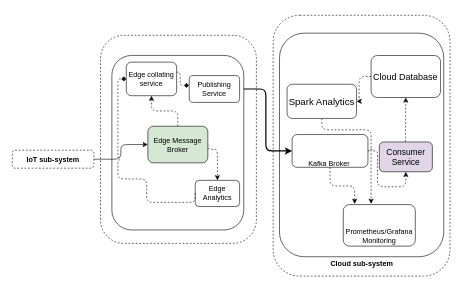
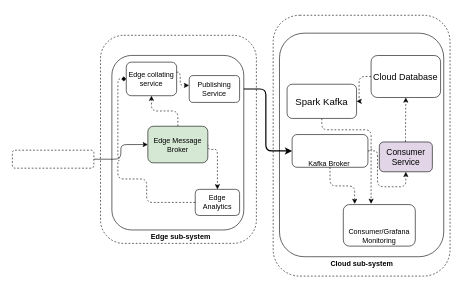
  <mxCell id="0" />
  <mxCell id="1" parent="0" />
  <mxCell id="2" value="" style="whiteSpace=wrap;html=1;fillColor=none;dashed=1;rounded=1;" vertex="1" parent="1"><mxGeometry x="20" y="250" width="136" height="30" as="geometry" /></mxCell>
- <mxCell id="3" value="&lt;b&gt;IoT sub-system&lt;/b&gt;" style="text;html=1;strokeColor=none;fillColor=none;align=center;verticalAlign=middle;whiteSpace=wrap;rounded=1;" vertex="1" parent="1"><mxGeometry x="36" y="255.79" width="104" height="20" as="geometry" /></mxCell>
  <mxCell id="4" value="" style="group;rounded=1;" vertex="1" connectable="0" parent="1"><mxGeometry x="455" width="295" height="440" as="geometry" y="20" /></mxCell>
  <mxCell id="5" value="" style="whiteSpace=wrap;html=1;fillColor=none;dashed=1;rounded=1;" vertex="1" parent="4"><mxGeometry y="4.972" width="295" height="435.028" as="geometry" /></mxCell>
  <mxCell id="6" value="" style="whiteSpace=wrap;html=1;rounded=1;" vertex="1" parent="4"><mxGeometry x="10.536" y="34.802" width="273.929" height="372.881" as="geometry" /></mxCell>
  <mxCell id="7" value="" style="whiteSpace=wrap;html=1;rounded=1;" vertex="1" parent="4"><mxGeometry x="31.61" y="203.902" width="126.43" height="54.624" as="geometry" /></mxCell>
- <mxCell id="8" value="Prometheus/Grafana Monitoring" style="whiteSpace=wrap;html=1;verticalAlign=bottom;rounded=1;" vertex="1" parent="4"><mxGeometry x="116.95" y="320.68" width="120.11" height="69.32" as="geometry" /></mxCell>
+ <mxCell id="8" value="Consumer/Grafana Monitoring" style="whiteSpace=wrap;html=1;verticalAlign=bottom;rounded=1;" vertex="1" parent="4"><mxGeometry x="116.95" y="320.68" width="120.11" height="69.32" as="geometry" /></mxCell>
  <mxCell id="9" style="edgeStyle=orthogonalEdgeStyle;orthogonalLoop=1;jettySize=auto;html=1;dashed=1;entryX=0.158;entryY=-0.015;entryDx=0;entryDy=0;entryPerimeter=0;" edge="1" parent="4" source="7" target="8"><mxGeometry relative="1" as="geometry"><mxPoint x="159.089" y="320.678" as="targetPoint" /><Array as="points"><mxPoint x="94.821" y="289.605" /><mxPoint x="135.911" y="289.605" /></Array></mxGeometry></mxCell>
  <mxCell id="10" value="Kafka Broker" style="text;html=1;strokeColor=none;fillColor=none;align=center;verticalAlign=bottom;whiteSpace=wrap;rounded=1;" vertex="1" parent="4"><mxGeometry x="46.411" y="236.722" width="94.821" height="24.859" as="geometry" /></mxCell>
  <mxCell id="11" value="" style="group;rounded=1;" vertex="1" connectable="0" parent="4"><mxGeometry x="158.036" y="72.09" width="126.429" height="87.006" as="geometry" /></mxCell>
  <mxCell id="12" value="" style="whiteSpace=wrap;html=1;rounded=1;" vertex="1" parent="11"><mxGeometry x="5.27" width="115.89" height="70" as="geometry" /></mxCell>
  <mxCell id="13" value="&lt;font style=&quot;font-size: 15px&quot;&gt;Cloud Database&lt;/font&gt;" style="text;html=1;strokeColor=none;fillColor=none;align=center;verticalAlign=middle;whiteSpace=wrap;rounded=1;" vertex="1" parent="11"><mxGeometry y="22.568" width="126.429" height="24.859" as="geometry" /></mxCell>
  <mxCell id="14" style="edgeStyle=orthogonalEdgeStyle;orthogonalLoop=1;jettySize=auto;html=1;dashed=1;" edge="1" parent="4" source="12" target="23"><mxGeometry relative="1" as="geometry" /></mxCell>
  <mxCell id="15" style="edgeStyle=orthogonalEdgeStyle;orthogonalLoop=1;jettySize=auto;html=1;dashed=1;exitX=0.5;exitY=1;exitDx=0;exitDy=0;" edge="1" parent="4" source="23"><mxGeometry relative="1" as="geometry"><Array as="points"><mxPoint x="81" y="196" /><mxPoint x="163" y="196" /><mxPoint x="163" y="319" /></Array><mxPoint x="163.304" y="319.435" as="targetPoint" /></mxGeometry></mxCell>
  <mxCell id="16" value="&lt;b&gt;Cloud sub-system&lt;br&gt;&lt;/b&gt;" style="text;html=1;strokeColor=none;fillColor=none;align=center;verticalAlign=middle;whiteSpace=wrap;rounded=1;" vertex="1" parent="4"><mxGeometry x="80.598" y="407.684" width="133.804" height="24.859" as="geometry" /></mxCell>
  <mxCell id="17" value="&lt;font style=&quot;font-size: 14px&quot;&gt;Consumer Service&lt;/font&gt;" style="whiteSpace=wrap;html=1;rounded=1;fillColor=#e1d5e7;" vertex="1" parent="4"><mxGeometry x="177" y="216.271" width="88.5" height="49.718" as="geometry" /></mxCell>
  <mxCell id="18" style="edgeStyle=orthogonalEdgeStyle;orthogonalLoop=1;jettySize=auto;html=1;entryX=0.5;entryY=1;entryDx=0;entryDy=0;exitX=0.494;exitY=-0.003;exitDx=0;exitDy=0;dashed=1;exitPerimeter=0;" edge="1" parent="4" source="17" target="12"><mxGeometry relative="1" as="geometry"><Array as="points"><mxPoint x="221.25" y="203.842" /><mxPoint x="221.25" y="203.842" /></Array></mxGeometry></mxCell>
  <mxCell id="19" style="edgeStyle=orthogonalEdgeStyle;orthogonalLoop=1;jettySize=auto;html=1;entryX=0.5;entryY=1;entryDx=0;entryDy=0;exitX=1;exitY=0.5;exitDx=0;exitDy=0;dashed=1;jumpStyle=arc;" edge="1" parent="4" source="7" target="17"><mxGeometry relative="1" as="geometry"><Array as="points"><mxPoint x="174" y="231" /><mxPoint x="174" y="291" /><mxPoint x="221" y="291" /></Array><mxPoint x="158.036" y="246.102" as="sourcePoint" /><mxPoint x="221.25" y="159.096" as="targetPoint" /></mxGeometry></mxCell>
  <mxCell id="20" value="" style="shape=image;imageAspect=0;aspect=fixed;verticalLabelPosition=bottom;verticalAlign=top;image=https://www.mytinydc.com/images/blog/blog-prometheus+grafana.png;rounded=1;" vertex="1" parent="4"><mxGeometry x="146.109" y="324.678" width="58.64" height="30" as="geometry" /></mxCell>
  <mxCell id="21" value="" style="shape=image;imageAspect=0;aspect=fixed;verticalLabelPosition=bottom;verticalAlign=top;image=http://svn.apache.org/repos/asf/kafka/site/logos/kafka-logo-wide.png;rounded=1;" vertex="1" parent="4"><mxGeometry x="52.87" y="200.49" width="81.9" height="43" as="geometry" /></mxCell>
  <mxCell id="22" value="" style="group;rounded=1;" vertex="1" connectable="0" parent="4"><mxGeometry x="17.911" y="90.0" width="136.964" height="87.01" as="geometry" /></mxCell>
  <mxCell id="23" value="" style="whiteSpace=wrap;html=1;rounded=1;" vertex="1" parent="22"><mxGeometry x="5.27" y="30" width="115.89" height="57.01" as="geometry" /></mxCell>
- <mxCell id="24" value="&lt;font style=&quot;font-size: 16px&quot;&gt;Spark Analytics&lt;/font&gt;" style="text;html=1;strokeColor=none;fillColor=none;align=center;verticalAlign=middle;whiteSpace=wrap;rounded=1;" vertex="1" parent="22"><mxGeometry y="46.078" width="126.429" height="24.859" as="geometry" /></mxCell>
+ <mxCell id="24" value="&lt;font style=&quot;font-size: 16px&quot;&gt;Spark Kafka&lt;/font&gt;" style="text;html=1;strokeColor=none;fillColor=none;align=center;verticalAlign=middle;whiteSpace=wrap;rounded=1;" vertex="1" parent="22"><mxGeometry y="46.078" width="126.429" height="24.859" as="geometry" /></mxCell>
  <mxCell id="25" style="edgeStyle=orthogonalEdgeStyle;orthogonalLoop=1;jettySize=auto;html=1;entryX=0;entryY=0.5;entryDx=0;entryDy=0;strokeWidth=2;" edge="1" parent="1" source="34" target="7"><mxGeometry relative="1" as="geometry" /></mxCell>
  <mxCell id="26" value="" style="whiteSpace=wrap;html=1;dashed=1;fillColor=none;rounded=1;" vertex="1" parent="1"><mxGeometry x="167" y="58.367" width="260" height="347.052" as="geometry" /></mxCell>
  <mxCell id="27" value="" style="whiteSpace=wrap;html=1;rounded=1;" vertex="1" parent="1"><mxGeometry x="186" y="91.952" width="220" height="291.076" as="geometry" /></mxCell>
  <mxCell id="28" value="Edge collating service" style="whiteSpace=wrap;html=1;rounded=1;" vertex="1" parent="1"><mxGeometry x="210" y="103.147" width="84" height="55.976" as="geometry" /></mxCell>
- <mxCell id="29" value="Edge Analytics" style="whiteSpace=wrap;html=1;rounded=1;" vertex="1" parent="1"><mxGeometry x="325" y="300.297" width="74" height="43.661" as="geometry" /></mxCell>
+ <mxCell id="29" value="Edge Analytics" style="whiteSpace=wrap;html=1;rounded=1;" vertex="1" parent="1"><mxGeometry x="325" y="315.297" width="74" height="43.661" as="geometry" /></mxCell>
  <mxCell id="30" style="edgeStyle=orthogonalEdgeStyle;orthogonalLoop=1;jettySize=auto;html=1;dashed=1;" edge="1" parent="1" source="32" target="28"><mxGeometry x="376" y="-40" as="geometry" /></mxCell>
  <mxCell id="31" style="edgeStyle=orthogonalEdgeStyle;orthogonalLoop=1;jettySize=auto;html=1;entryX=0.5;entryY=0;entryDx=0;entryDy=0;exitX=1;exitY=0.5;exitDx=0;exitDy=0;dashed=1;" edge="1" parent="1" source="32" target="29"><mxGeometry x="376" y="-40" as="geometry"><Array as="points"><mxPoint x="346" y="248.685" /><mxPoint x="362" y="248.685" /></Array></mxGeometry></mxCell>
  <mxCell id="32" value="Edge Message Broker" style="whiteSpace=wrap;html=1;rounded=1;fillColor=#d5e8d4;" vertex="1" parent="1"><mxGeometry x="246" y="210.062" width="100" height="61.014" as="geometry" /></mxCell>
+ <mxCell id="33" value="&lt;b&gt;Edge sub-system&lt;br&gt;&lt;/b&gt;" style="text;html=1;strokeColor=none;fillColor=none;align=center;verticalAlign=middle;whiteSpace=wrap;rounded=1;" vertex="1" parent="1"><mxGeometry x="249" y="383.028" width="104" height="22.39" as="geometry" /></mxCell>
  <mxCell id="34" value="Publishing Service" style="whiteSpace=wrap;html=1;rounded=1;" vertex="1" parent="1"><mxGeometry x="315" y="125.538" width="84" height="44.781" as="geometry" /></mxCell>
- <mxCell id="35" style="edgeStyle=orthogonalEdgeStyle;orthogonalLoop=1;jettySize=auto;html=1;entryX=-0.003;entryY=0.366;entryDx=0;entryDy=0;strokeWidth=1;dashed=1;entryPerimeter=0;endArrow=diamond;" edge="1" parent="1" source="28" target="34"><mxGeometry x="376" y="-40" as="geometry"><mxPoint x="302" y="119.94" as="sourcePoint" /><mxPoint x="485" y="253.163" as="targetPoint" /><Array as="points"><mxPoint x="300" y="119.94" /><mxPoint x="300" y="142.331" /><mxPoint x="315" y="142.331" /></Array></mxGeometry></mxCell>
+ <mxCell id="35" style="edgeStyle=orthogonalEdgeStyle;orthogonalLoop=1;jettySize=auto;html=1;entryX=-0.003;entryY=0.366;entryDx=0;entryDy=0;strokeWidth=1;dashed=1;entryPerimeter=0;" edge="1" parent="1" source="28" target="34"><mxGeometry x="376" y="-40" as="geometry"><mxPoint x="302" y="119.94" as="sourcePoint" /><mxPoint x="485" y="253.163" as="targetPoint" /><Array as="points"><mxPoint x="300" y="119.94" /><mxPoint x="300" y="142.331" /><mxPoint x="315" y="142.331" /></Array></mxGeometry></mxCell>
  <mxCell id="36" value="" style="edgeStyle=orthogonalEdgeStyle;curved=0;rounded=1;orthogonalLoop=1;jettySize=auto;html=1;" edge="1" parent="1" source="2" target="32"><mxGeometry relative="1" as="geometry" /></mxCell>
  <mxCell id="37" style="edgeStyle=orthogonalEdgeStyle;orthogonalLoop=1;jettySize=auto;html=1;entryX=0;entryY=0.5;entryDx=0;entryDy=0;dashed=1;exitX=0;exitY=0.5;exitDx=0;exitDy=0;jumpStyle=arc;endArrow=diamond;" edge="1" parent="1" source="29" target="28"><mxGeometry x="376" y="-40" as="geometry"><Array as="points"><mxPoint x="244" y="337" /><mxPoint x="244" y="298" /><mxPoint x="196" y="298" /><mxPoint x="196" y="131" /></Array><mxPoint x="244" y="324.813" as="sourcePoint" /></mxGeometry></mxCell>
